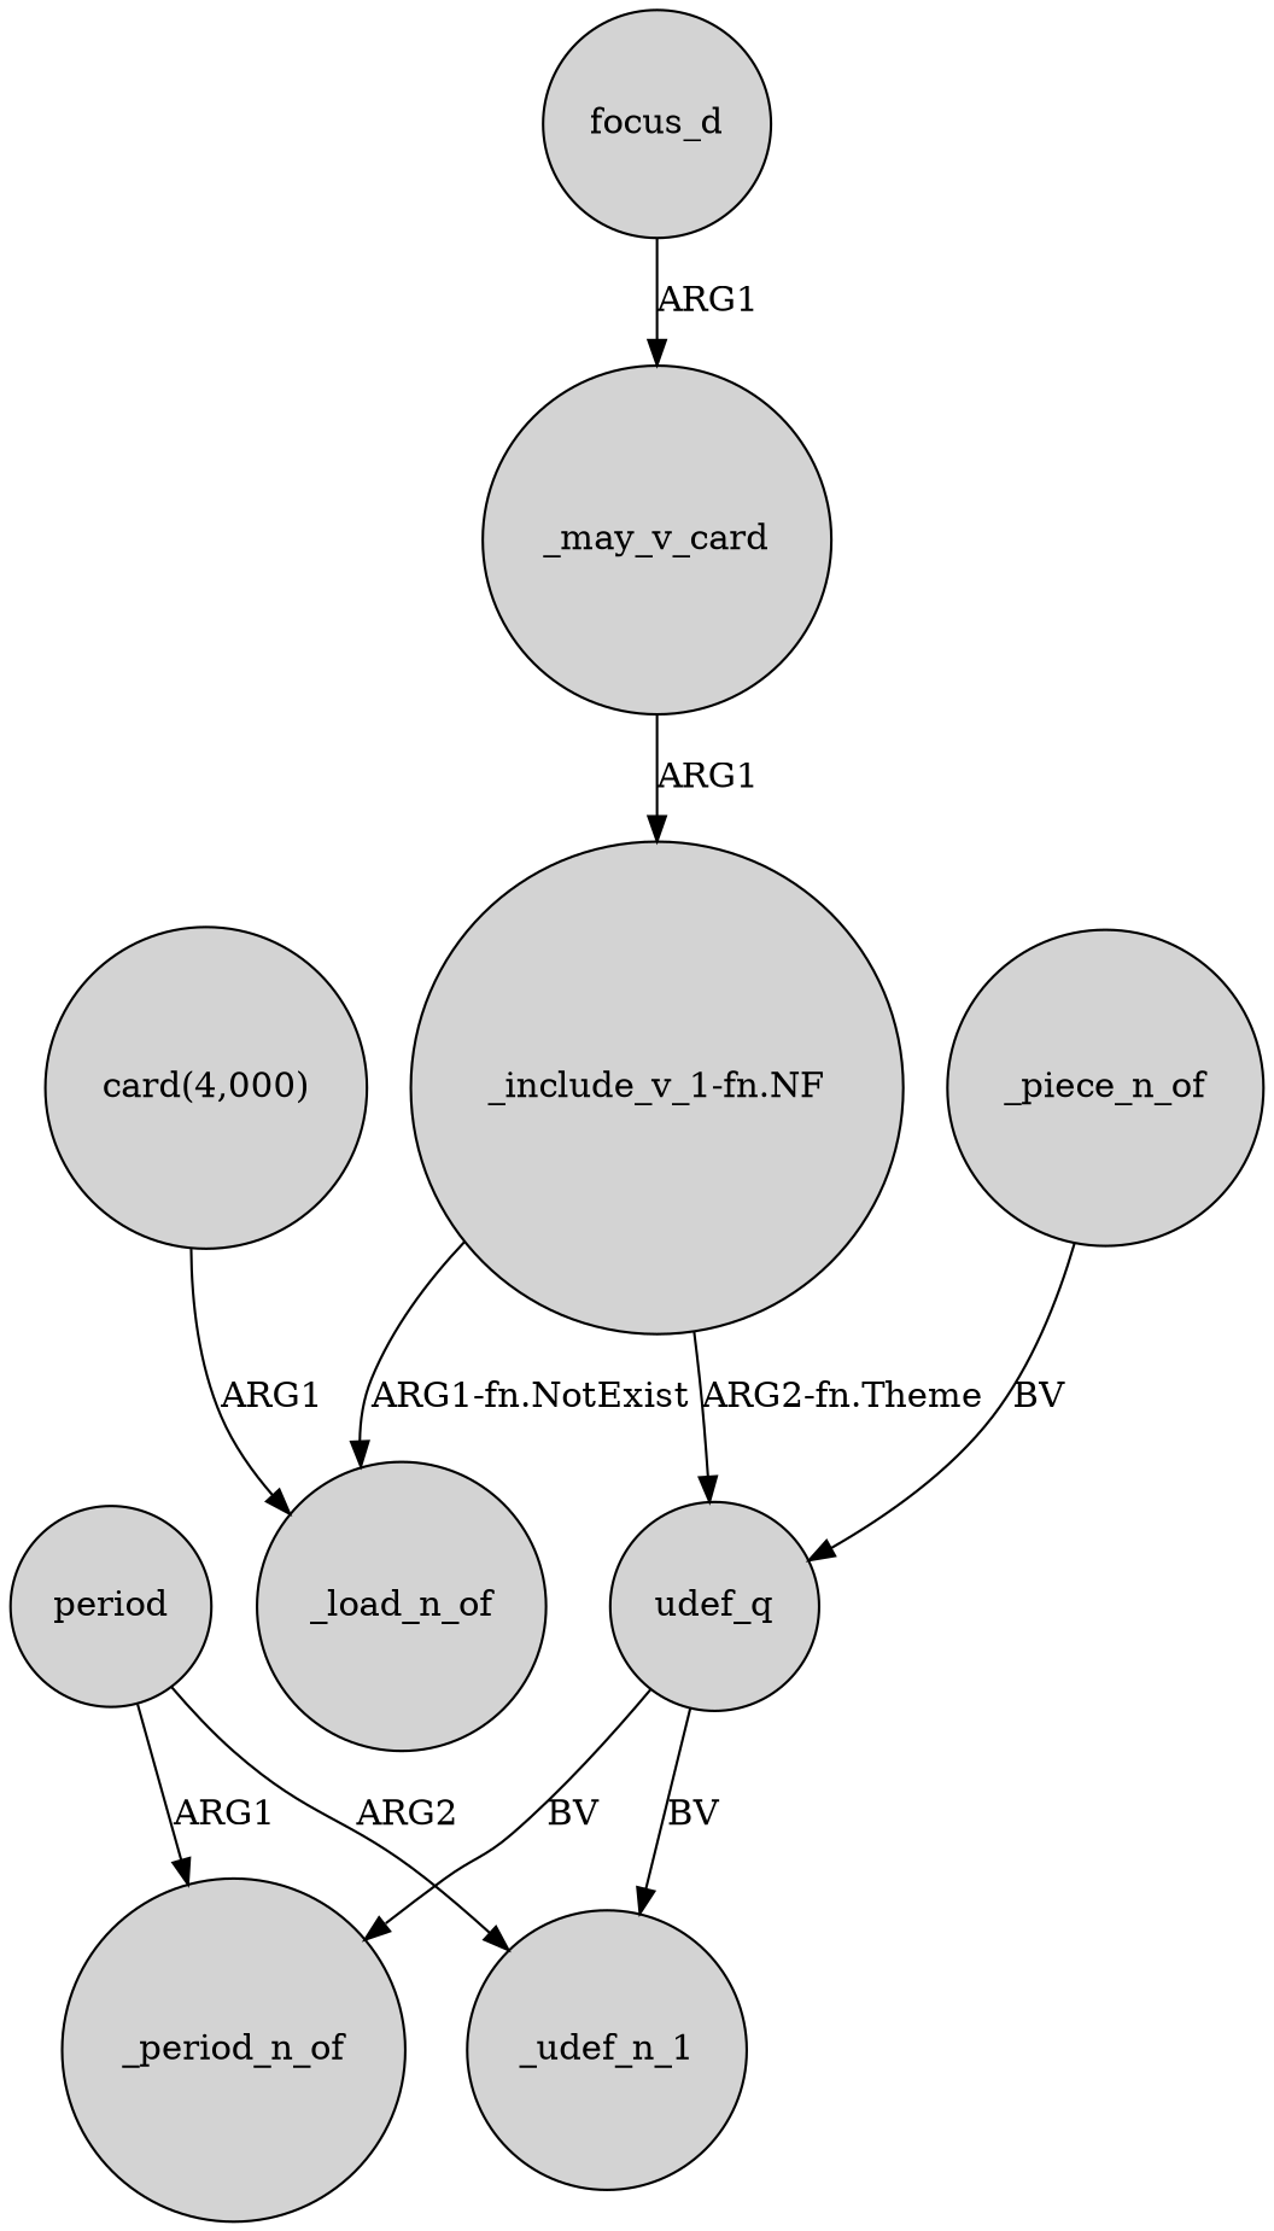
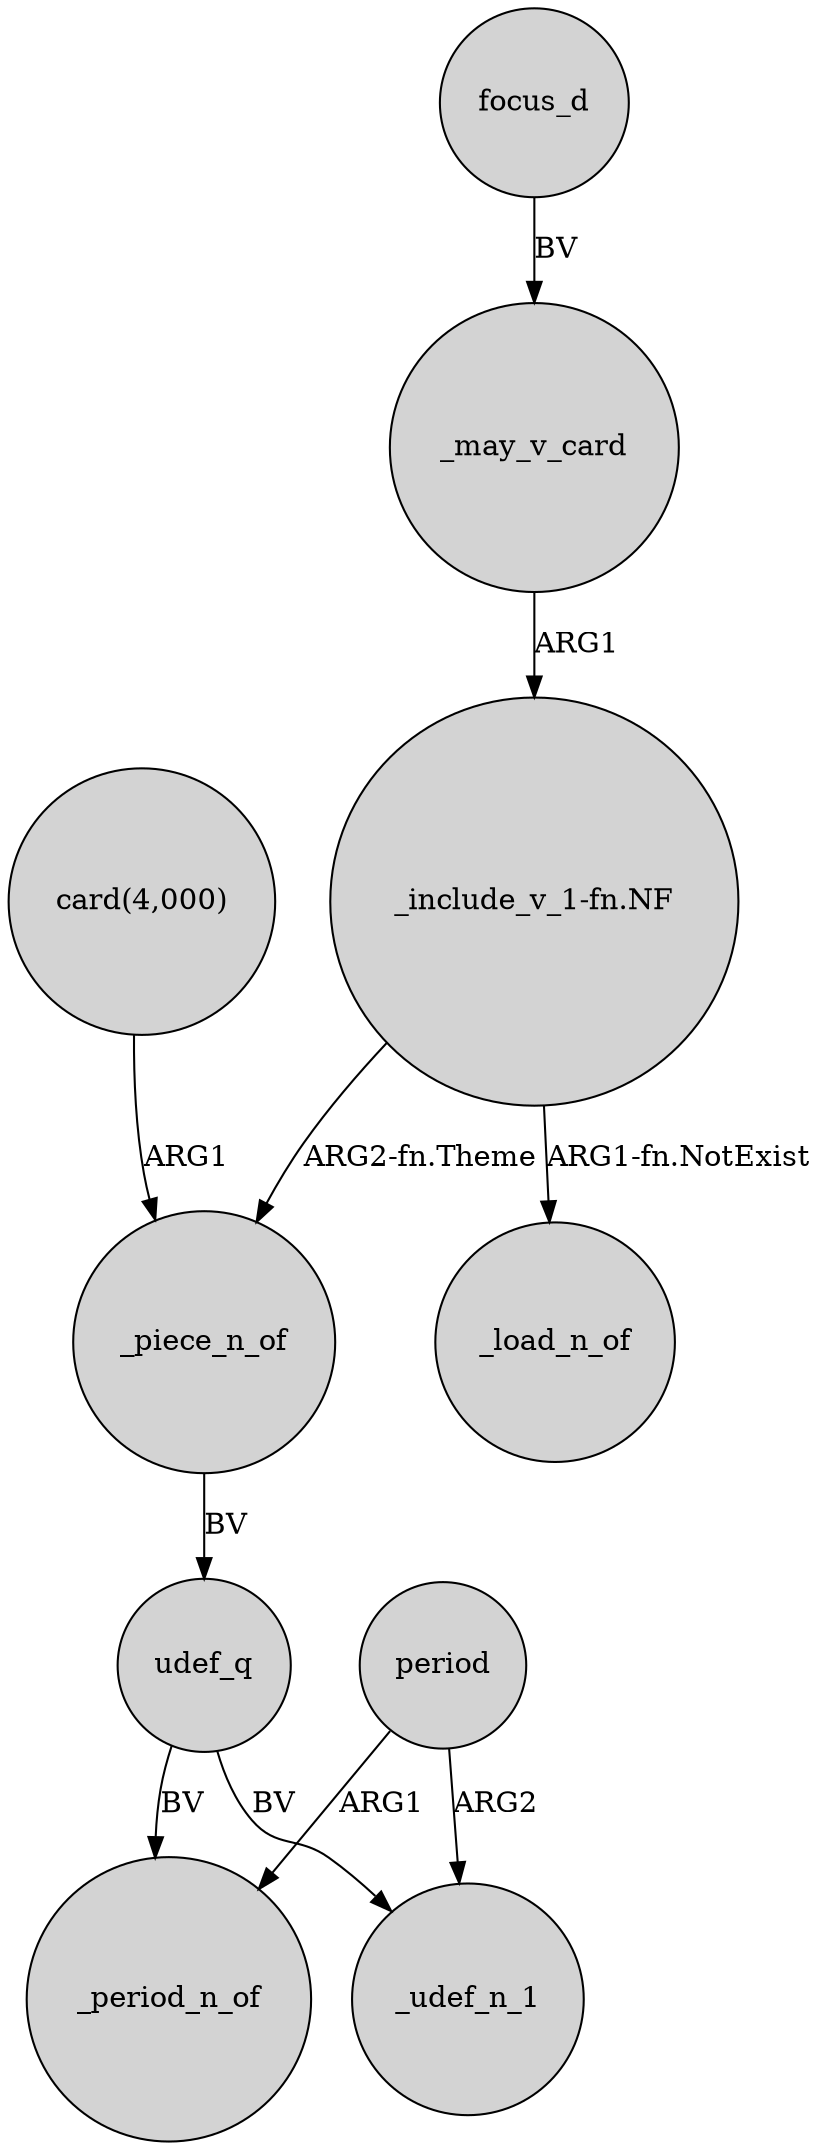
  digraph {
    node [shape=circle style=filled]
    n1 [label=_may_v_card]
    "_include_v_1-fn.NF"
    _piece_n_of
    _load_n_of
    udef_q
    _period_n_of
    n7 [label=_udef_n_1]
    focus_d
    n9 [label=period]
    "card(4,000)"
    n1 -> "_include_v_1-fn.NF" [label=ARG1]
-   "_include_v_1-fn.NF" -> udef_q [label="ARG2-fn.Theme"]
+   "_include_v_1-fn.NF" -> _piece_n_of [label="ARG2-fn.Theme"]
    "_include_v_1-fn.NF" -> _load_n_of [label="ARG1-fn.NotExist"]
    _piece_n_of -> udef_q [label=BV]
    udef_q -> _period_n_of [label=BV]
    udef_q -> n7 [label=BV]
-   focus_d -> n1 [label=ARG1]
+   focus_d -> n1 [label=BV]
    n9 -> _period_n_of [label=ARG1]
    n9 -> n7 [label=ARG2]
-   "card(4,000)" -> _load_n_of [label=ARG1]
+   "card(4,000)" -> _piece_n_of [label=ARG1]
  }
